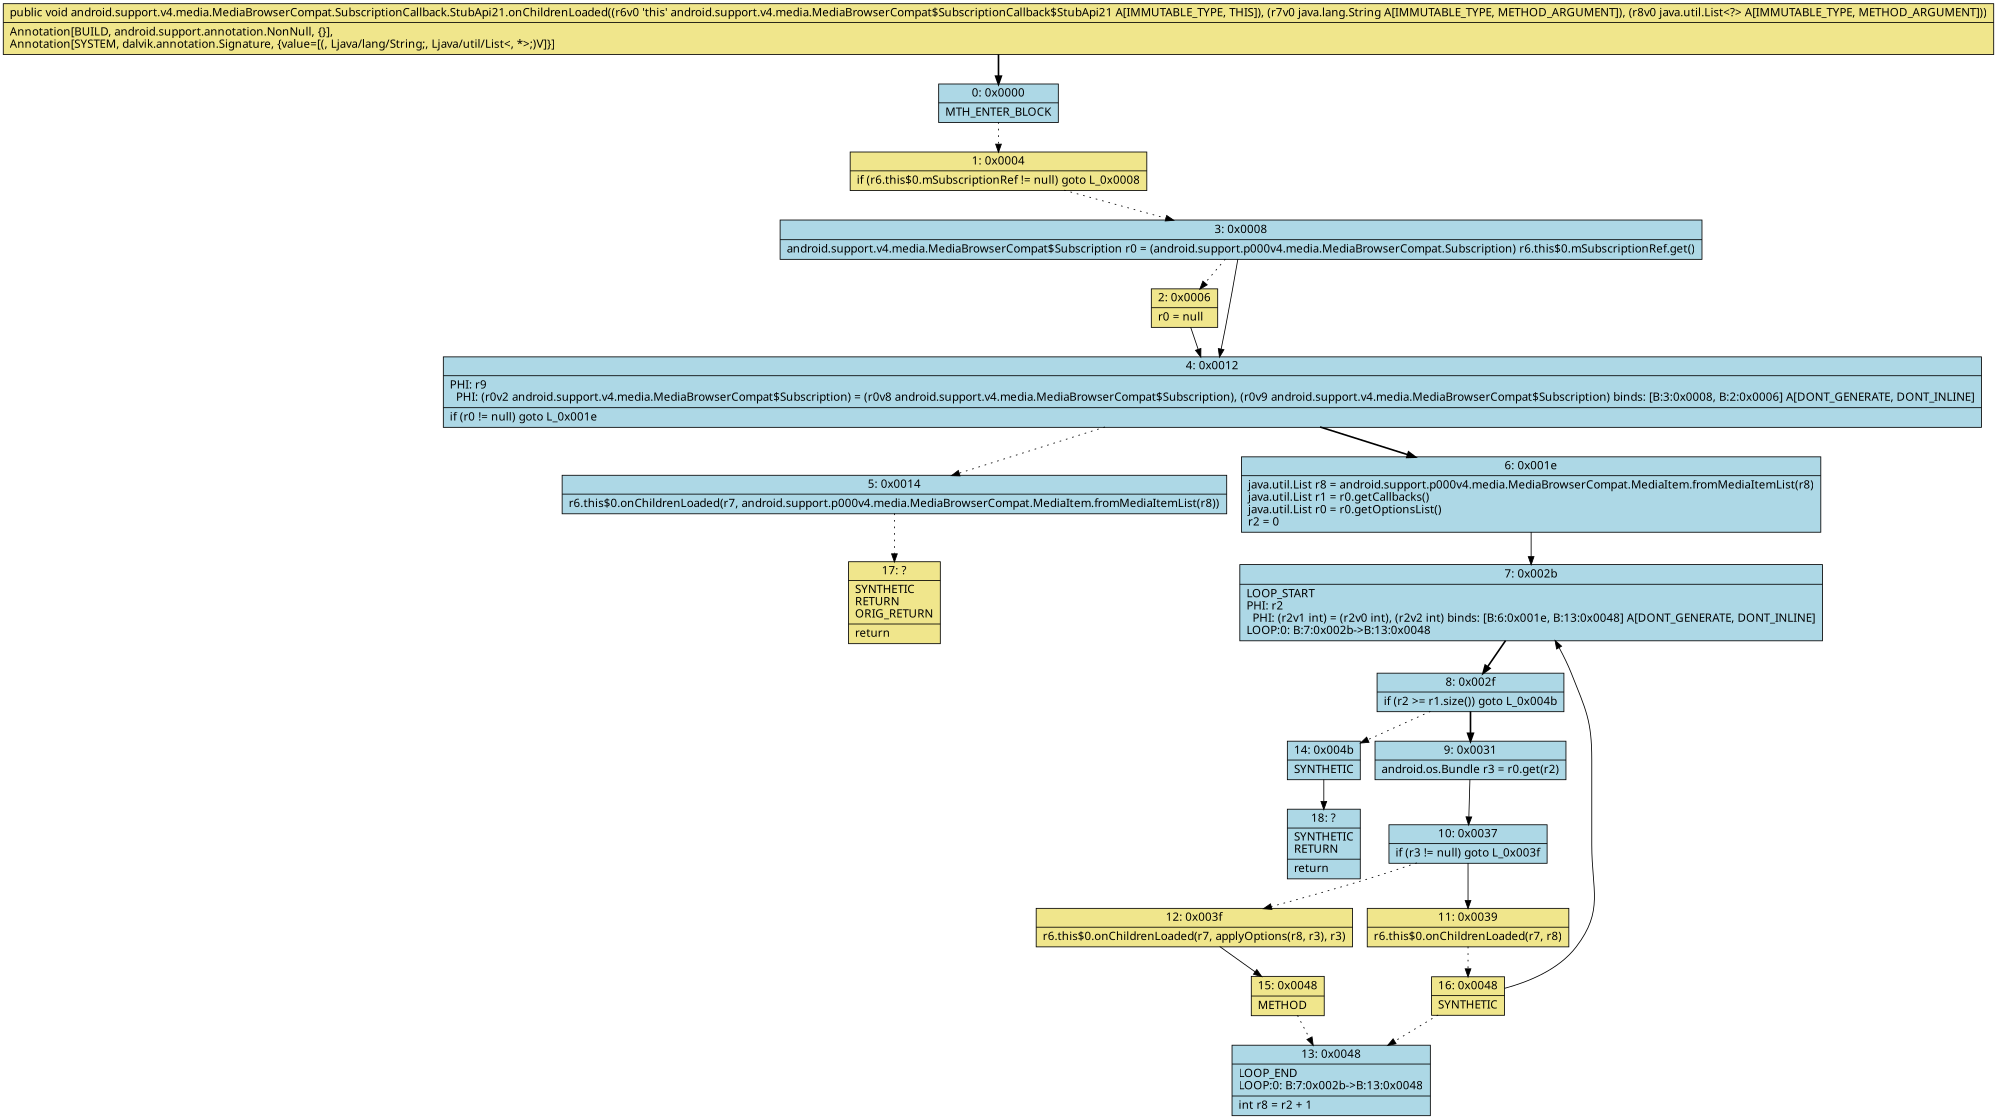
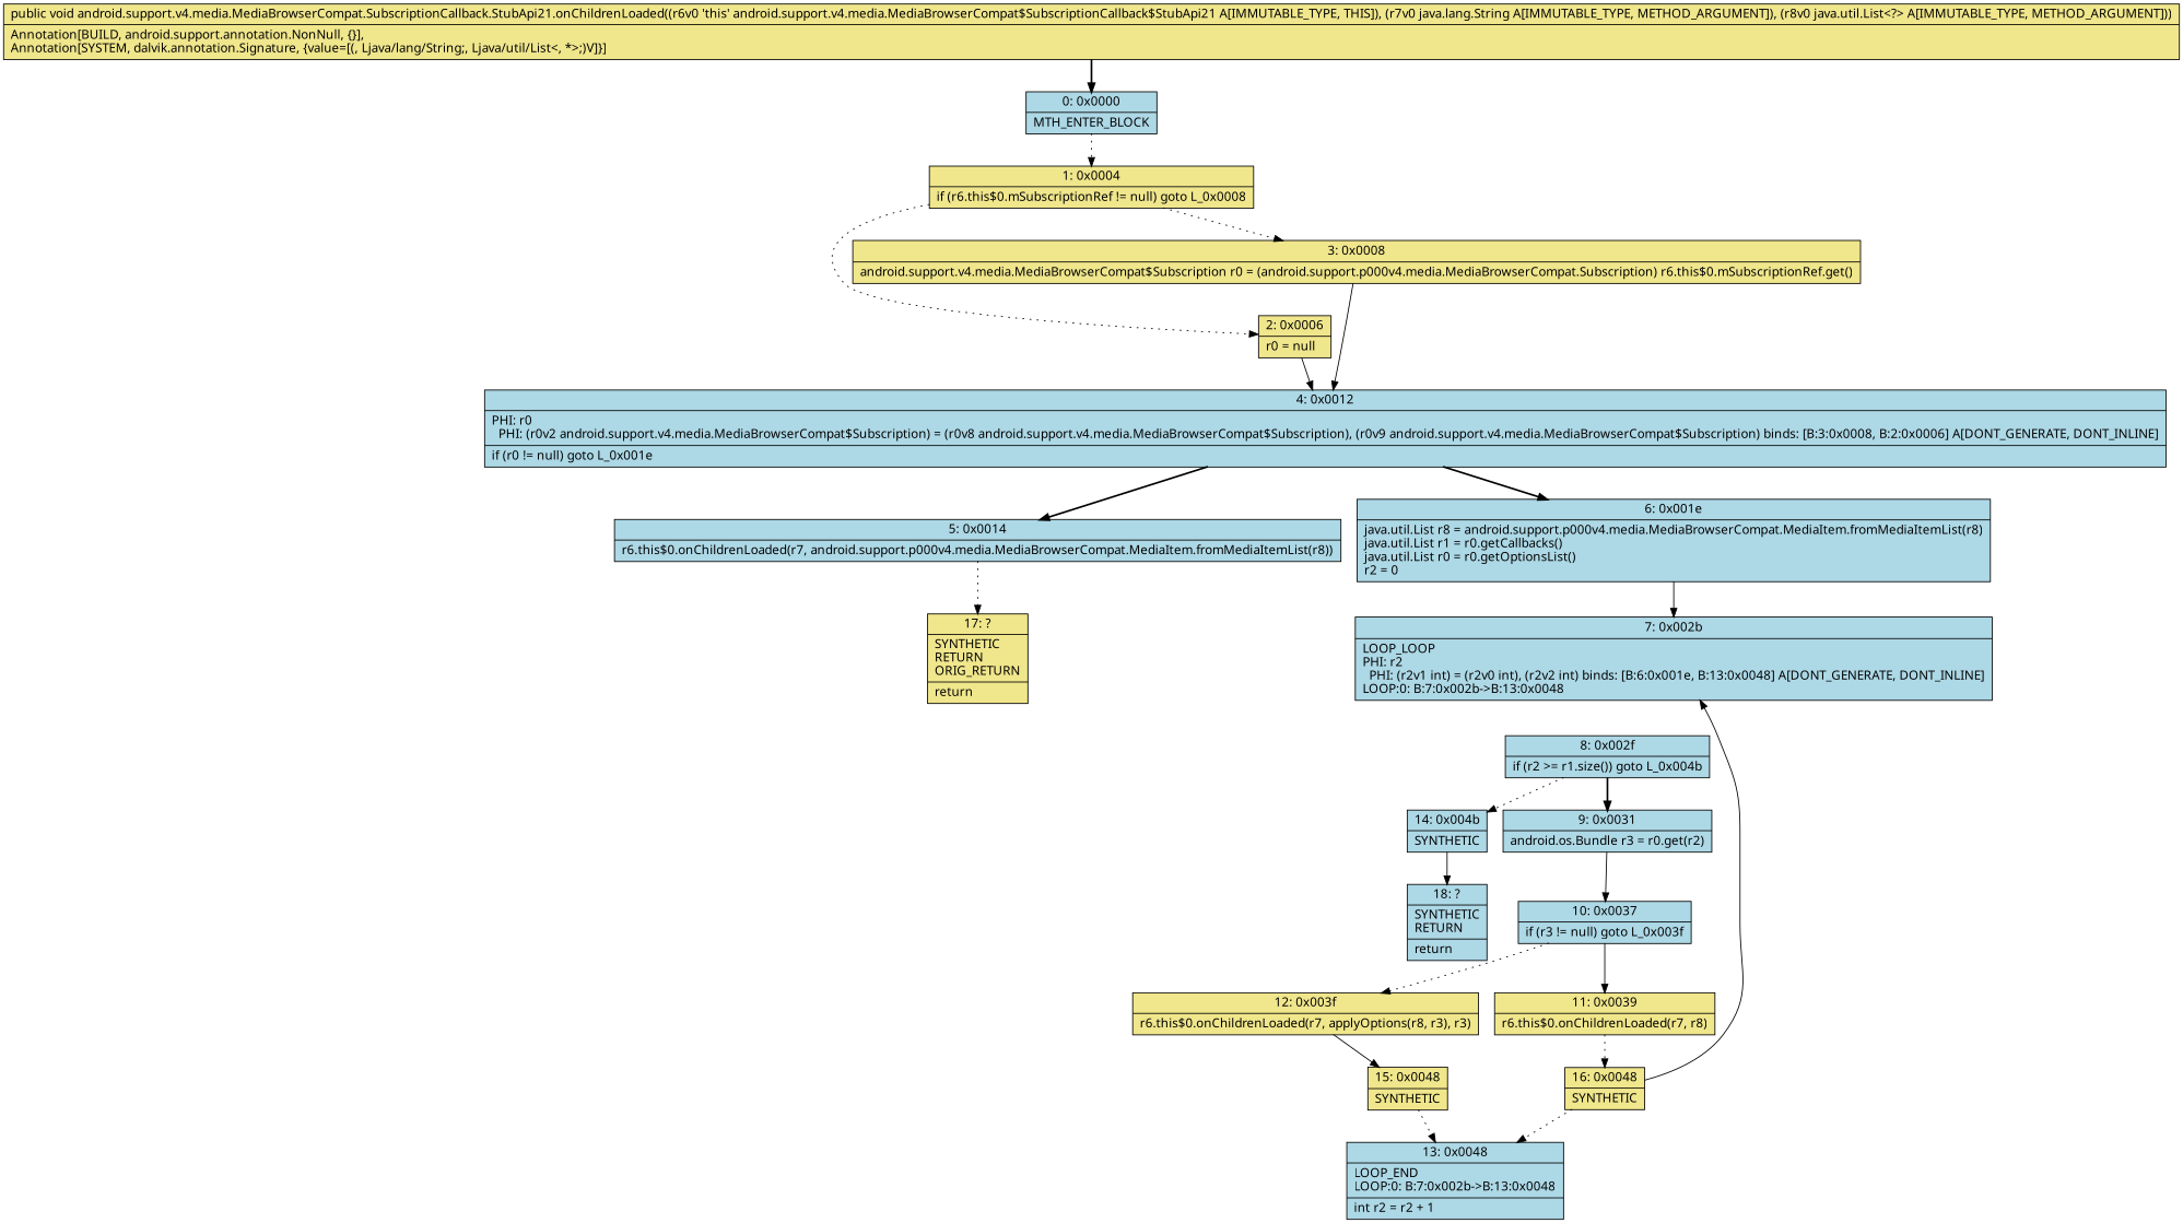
  digraph {
    fontname="Noto Sans"
    node [fillcolor=lightblue fontname="Noto Sans" shape=record style=filled]
    edge [fontname="Noto Sans" style=dotted]
    n1 [label="{0\:\ 0x0000|MTH_ENTER_BLOCK\l}"]
    n2 [fillcolor=khaki label="{1\:\ 0x0004|if (r6.this$0.mSubscriptionRef != null) goto L_0x0008\l}"]
    n3 [fillcolor=khaki label="{2\:\ 0x0006|r0 = null\l}"]
-   n4 [label="{3\:\ 0x0008|android.support.v4.media.MediaBrowserCompat$Subscription r0 = (android.support.p000v4.media.MediaBrowserCompat.Subscription) r6.this$0.mSubscriptionRef.get()\l}"]
-   n5 [label="{4\:\ 0x0012|PHI: r9 \l  PHI: (r0v2 android.support.v4.media.MediaBrowserCompat$Subscription) = (r0v8 android.support.v4.media.MediaBrowserCompat$Subscription), (r0v9 android.support.v4.media.MediaBrowserCompat$Subscription) binds: [B:3:0x0008, B:2:0x0006] A[DONT_GENERATE, DONT_INLINE]\l|if (r0 != null) goto L_0x001e\l}"]
+   n4 [fillcolor=khaki label="{3\:\ 0x0008|android.support.v4.media.MediaBrowserCompat$Subscription r0 = (android.support.p000v4.media.MediaBrowserCompat.Subscription) r6.this$0.mSubscriptionRef.get()\l}"]
+   n5 [label="{4\:\ 0x0012|PHI: r0 \l  PHI: (r0v2 android.support.v4.media.MediaBrowserCompat$Subscription) = (r0v8 android.support.v4.media.MediaBrowserCompat$Subscription), (r0v9 android.support.v4.media.MediaBrowserCompat$Subscription) binds: [B:3:0x0008, B:2:0x0006] A[DONT_GENERATE, DONT_INLINE]\l|if (r0 != null) goto L_0x001e\l}"]
    n6 [label="{5\:\ 0x0014|r6.this$0.onChildrenLoaded(r7, android.support.p000v4.media.MediaBrowserCompat.MediaItem.fromMediaItemList(r8))\l}"]
    n7 [label="{6\:\ 0x001e|java.util.List r8 = android.support.p000v4.media.MediaBrowserCompat.MediaItem.fromMediaItemList(r8)\ljava.util.List r1 = r0.getCallbacks()\ljava.util.List r0 = r0.getOptionsList()\lr2 = 0\l}"]
    n8 [fillcolor=khaki label="{17\:\ ?|SYNTHETIC\lRETURN\lORIG_RETURN\l|return\l}"]
-   n9 [label="{7\:\ 0x002b|LOOP_START\lPHI: r2 \l  PHI: (r2v1 int) = (r2v0 int), (r2v2 int) binds: [B:6:0x001e, B:13:0x0048] A[DONT_GENERATE, DONT_INLINE]\lLOOP:0: B:7:0x002b\-\>B:13:0x0048\l}"]
+   n9 [label="{7\:\ 0x002b|LOOP_LOOP\lPHI: r2 \l  PHI: (r2v1 int) = (r2v0 int), (r2v2 int) binds: [B:6:0x001e, B:13:0x0048] A[DONT_GENERATE, DONT_INLINE]\lLOOP:0: B:7:0x002b\-\>B:13:0x0048\l}"]
    n10 [label="{8\:\ 0x002f|if (r2 \>= r1.size()) goto L_0x004b\l}"]
    n11 [label="{9\:\ 0x0031|android.os.Bundle r3 = r0.get(r2)\l}"]
    n12 [label="{14\:\ 0x004b|SYNTHETIC\l}"]
    n13 [label="{10\:\ 0x0037|if (r3 != null) goto L_0x003f\l}"]
    n14 [label="{18\:\ ?|SYNTHETIC\lRETURN\l|return\l}"]
    n15 [fillcolor=khaki label="{11\:\ 0x0039|r6.this$0.onChildrenLoaded(r7, r8)\l}"]
    n16 [fillcolor=khaki label="{12\:\ 0x003f|r6.this$0.onChildrenLoaded(r7, applyOptions(r8, r3), r3)\l}"]
    n17 [fillcolor=khaki label="{16\:\ 0x0048|SYNTHETIC\l}"]
-   n18 [fillcolor=khaki label="{15\:\ 0x0048|METHOD\l}"]
-   n19 [label="{13\:\ 0x0048|LOOP_END\lLOOP:0: B:7:0x002b\-\>B:13:0x0048\l|int r8 = r2 + 1\l}"]
+   n18 [fillcolor=khaki label="{15\:\ 0x0048|SYNTHETIC\l}"]
+   n19 [label="{13\:\ 0x0048|LOOP_END\lLOOP:0: B:7:0x002b\-\>B:13:0x0048\l|int r2 = r2 + 1\l}"]
    n20 [fillcolor=khaki label="{public void android.support.v4.media.MediaBrowserCompat.SubscriptionCallback.StubApi21.onChildrenLoaded((r6v0 'this' android.support.v4.media.MediaBrowserCompat$SubscriptionCallback$StubApi21 A[IMMUTABLE_TYPE, THIS]), (r7v0 java.lang.String A[IMMUTABLE_TYPE, METHOD_ARGUMENT]), (r8v0 java.util.List\<?\> A[IMMUTABLE_TYPE, METHOD_ARGUMENT]))  | Annotation[BUILD, android.support.annotation.NonNull, \{\}], \lAnnotation[SYSTEM, dalvik.annotation.Signature, \{value=[(, Ljava\/lang\/String;, Ljava\/util\/List\<, *\>;)V]\}]\l}"]
    n1 -> n2
-   n4 -> n3
+   n2 -> n3
    n2 -> n4
    n3 -> n5 [style=solid]
    n4 -> n5 [style=solid]
-   n5 -> n6
+   n5 -> n6 [style=bold]
    n5 -> n7 [style=bold]
    n6 -> n8
    n7 -> n9 [style=solid]
-   n9 -> n10 [style=bold]
    n10 -> n11 [style=bold]
    n10 -> n12
    n11 -> n13 [style=solid]
    n12 -> n14 [style=solid]
    n13 -> n15 [style=solid]
    n13 -> n16
    n15 -> n17
    n16 -> n18 [style=solid]
    n17 -> n9 [style=solid]
    n17 -> n19
    n18 -> n19
    n20 -> n1 [style=bold]
  }
